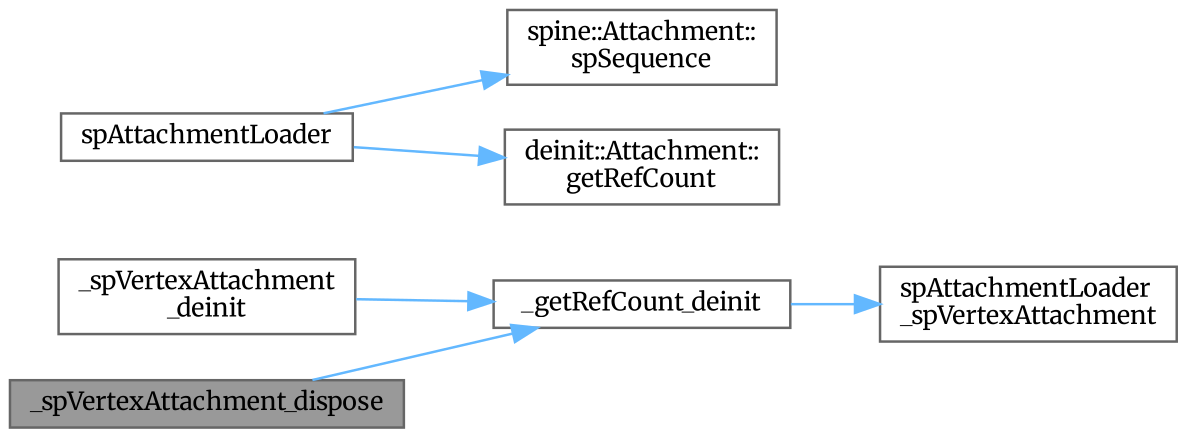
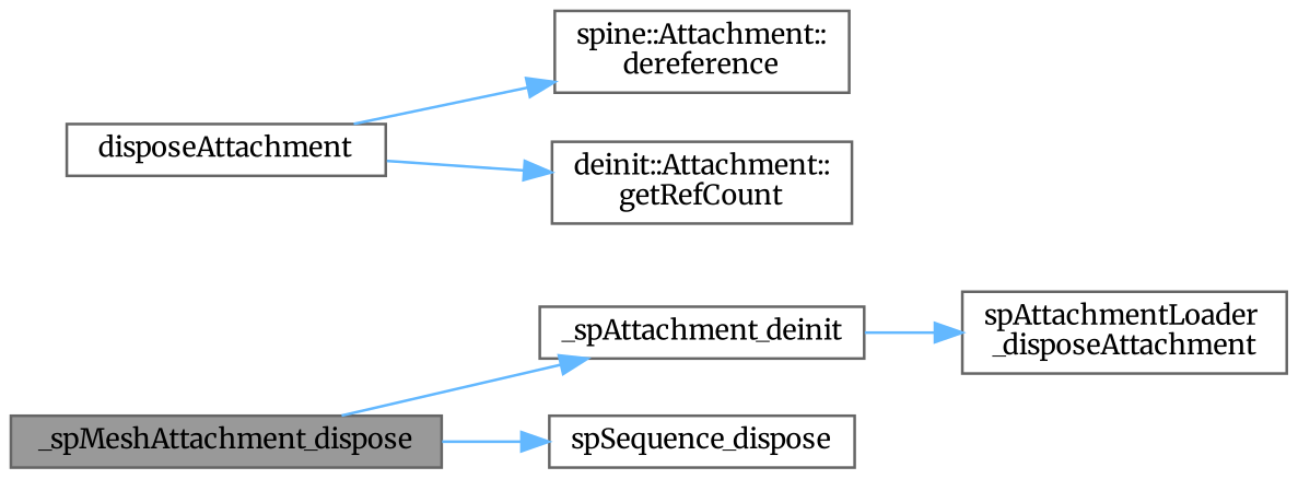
  digraph {
    fontname=Merriweather
    rankdir=LR
    node [color=grey40 fillcolor=white fontname=Merriweather fontsize=10 shape=box style=filled]
    edge [color=steelblue1 fontname=Merriweather fontsize=10 labelfontname=Helvetica labelfontsize=10 style=solid]
-   n1 [color=gray40 fillcolor=grey60 fontcolor=black height=0.2 label=_spVertexAttachment_dispose width=0.4]
-   n2 [height=0.2 label=_getRefCount_deinit width=0.4]
-   n4 [height=0.2 label="spAttachmentLoader\l_spVertexAttachment" width=0.4]
-   n5 [height=0.2 label="_spVertexAttachment\l_deinit" width=0.4]
-   n6 [height=0.2 label=spAttachmentLoader width=0.4]
-   n7 [height=0.2 label="spine::Attachment::\lspSequence" width=0.4]
+   n1 [color=gray40 fillcolor=grey60 fontcolor=black height=0.2 label=_spMeshAttachment_dispose width=0.4]
+   n2 [height=0.2 label=_spAttachment_deinit width=0.4]
+   n3 [height=0.2 label=spSequence_dispose width=0.4]
+   n4 [height=0.2 label="spAttachmentLoader\l_disposeAttachment" width=0.4]
+   n6 [height=0.2 label=disposeAttachment width=0.4]
+   n7 [height=0.2 label="spine::Attachment::\ldereference" width=0.4]
    n8 [height=0.2 label="deinit::Attachment::\lgetRefCount" width=0.4]
    n1 -> n2
+   n1 -> n3
    n2 -> n4
-   n5 -> n2
    n6 -> n7
    n6 -> n8
  }
